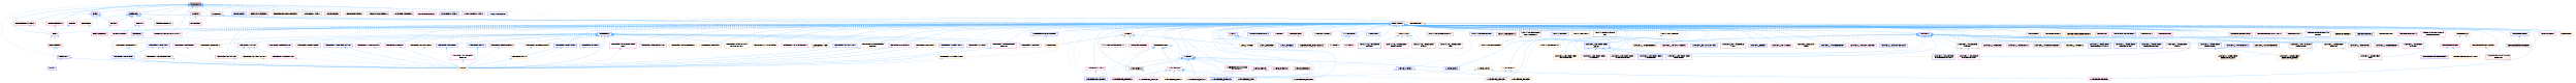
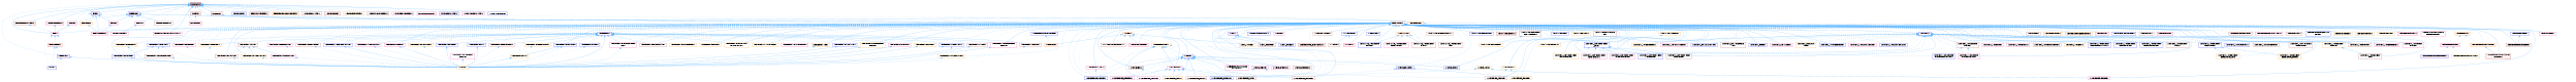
  digraph {
    fontname=Lato
    node [color=deeppink fillcolor=white fontname=Lato fontsize=10 shape=box style=filled]
    edge [color=steelblue1 dir=back fontname=Lato fontsize=10 labelfontname=Helvetica labelfontsize=10 style=solid]
    n1 [fillcolor=grey60 fontcolor=black height=0.2 label="Timespan.h" width=0.4]
    n2 [height=0.2 label="Base64.h" width=0.4]
    n3 [height=0.2 label="Core.h" width=0.4]
    n4 [color=blue fillcolor="#FFF0F0" height=0.2 label="SlateBasics.h" width=0.4]
    n5 [color=darkorange height=0.2 label="UnrealEd.h" width=0.4]
    n6 [color=brown fillcolor="#FFF0F0" height=0.2 label="CoreMinimal.h" width=0.4]
    n7 [fillcolor="#FFF0F0" height=0.2 label="CoreSharedPCH.h" width=0.4]
    n8 [height=0.2 label="EngineAnalyticsSessionSummary.h" width=0.4]
    n9 [color=blue height=0.2 label="CoroTimeout.h" width=0.4]
    n10 [color=blue fillcolor="#FFF0F0" height=0.2 label="DateTime.h" width=0.4]
    n11 [fillcolor="#FFF0F0" height=0.2 label="Future.h" width=0.4]
    n12 [color=brown height=0.2 label="InteractiveProcess.h" width=0.4]
    n13 [fillcolor="#FFF0F0" height=0.2 label="MonitoredProcess.h" width=0.4]
    n14 [color=darkorange fillcolor="#FFF0F0" height=0.2 label="NoExportTypes.h" width=0.4]
    n15 [fillcolor="#FFF0F0" height=0.2 label="Variant.h" width=0.4]
    n16 [color=brown fillcolor="#FFF0F0" height=0.2 label="DefaultValueHelper.h" width=0.4]
    n17 [color=blue fillcolor="#FFF0F0" height=0.2 label="Event.h" width=0.4]
    n18 [color=darkorange fillcolor="#FFF0F0" height=0.2 label="ParallelFor.h" width=0.4]
    n19 [fillcolor="#FFF0F0" height=0.2 label="TaskPrivate.h" width=0.4]
    n20 [color=darkorange fillcolor="#FFF0F0" height=0.2 label="GenericPlatformCrashContext.h" width=0.4]
    n21 [color=brown fillcolor="#FFF0F0" height=0.2 label="GenericPlatformMutex.h" width=0.4]
    n22 [color=brown height=0.2 label="MacPlatformMutex.h" width=0.4]
    n23 [color=brown fillcolor="#FFF0F0" height=0.2 label="MacSemaphore.h" width=0.4]
    n24 [color=darkorange height=0.2 label="MediaIOCoreUtilities.h" width=0.4]
    n25 [color=brown height=0.2 label="MediaThumbnailSection.h" width=0.4]
    n26 [height=0.2 label="MovieSceneMediaData.h" width=0.4]
    n27 [fillcolor="#FFF0F0" height=0.2 label="PThreadSemaphore.h" width=0.4]
    n28 [color=brown fillcolor="#FFF0F0" height=0.2 label="Timecode.h" width=0.4]
    n29 [color=brown fillcolor="#FFF0F0" height=0.2 label="Timeout.h" width=0.4]
    n30 [color=blue fillcolor="#FFF0F0" height=0.2 label="UnixPlatformMutex.h" width=0.4]
    n31 [height=0.2 label="WindowsPlatformMutex.h" width=0.4]
    n32 [color=blue height=0.2 label="WindowsSemaphore.h" width=0.4]
-   n33 [color=blue fillcolor="#FFF0F0" height=0.2 label="BonePose.h" width=0.4]
    n34 [height=0.2 label="KeyChainUtilities.h" width=0.4]
    n35 [color=brown fillcolor="#FFF0F0" height=0.2 label="CoreUObject.h" width=0.4]
    n36 [color=blue height=0.2 label="Engine.h" width=0.4]
    n37 [color=brown height=0.2 label="AIAsyncTaskBlueprintProxy.h" width=0.4]
    n38 [color=blue height=0.2 label="AIBlueprintHelperLibrary.h" width=0.4]
    n39 [height=0.2 label="AIConfig.h" width=0.4]
    n40 [color=darkorange fillcolor="#FFF0F0" height=0.2 label="AIController.h" width=0.4]
-   n41 [color=brown fillcolor="#FFF0F0" height=0.2 label="AIDataProvider.h" width=0.4]
    n42 [color=brown fillcolor="#FFF0F0" height=0.2 label="AIDataProvider_QueryParams.h" width=0.4]
    n43 [color=brown height=0.2 label="AIHotSpotManager.h" width=0.4]
    n44 [color=brown height=0.2 label="AIModule.h" width=0.4]
    n45 [color=blue height=0.2 label="AIPerceptionComponent.h" width=0.4]
    n46 [color=blue height=0.2 label="AIPerceptionListenerInterface.h" width=0.4]
    n47 [height=0.2 label="AIPerceptionStimuliSource\lComponent.h" width=0.4]
    n48 [height=0.2 label="AIPerceptionSystem.h" width=0.4]
    n49 [color=darkorange height=0.2 label="AIPerceptionTypes.h" width=0.4]
    n50 [color=blue fillcolor="#FFF0F0" height=0.2 label="AISense.h" width=0.4]
    n51 [height=0.2 label="AISenseConfig.h" width=0.4]
    n52 [color=blue height=0.2 label="AISenseConfig_Blueprint.h" width=0.4]
    n53 [color=brown height=0.2 label="AISenseConfig_Damage.h" width=0.4]
    n54 [height=0.2 label="AISenseConfig_Hearing.h" width=0.4]
    n55 [height=0.2 label="AISenseConfig_Prediction.h" width=0.4]
    n56 [color=brown height=0.2 label="AISenseConfig_Sight.h" width=0.4]
    n57 [color=darkorange height=0.2 label="AISenseConfig_Team.h" width=0.4]
    n58 [color=brown height=0.2 label="AISenseConfig_Touch.h" width=0.4]
    n59 [height=0.2 label="AISense_Blueprint.h" width=0.4]
-   n60 [color=blue height=0.2 label="AISense_AISense.h" width=0.4]
+   n60 [color=blue height=0.2 label="AISense_Damage.h" width=0.4]
    n61 [color=darkorange height=0.2 label="AISenseEvent_Damage.h" width=0.4]
    n62 [height=0.2 label="AISense_Hearing.h" width=0.4]
    n63 [color=brown height=0.2 label="AISenseEvent_Hearing.h" width=0.4]
    n64 [color=brown height=0.2 label="AISense_Prediction.h" width=0.4]
    n65 [color=darkorange height=0.2 label="AISense_Sight.h" width=0.4]
    n66 [height=0.2 label="AISightTargetInterface.h" width=0.4]
    n67 [color=brown height=0.2 label="AISense_Team.h" width=0.4]
    n68 [color=blue height=0.2 label="AISense_Touch.h" width=0.4]
    n69 [color=darkorange height=0.2 label="AISenseEvent.h" width=0.4]
    n70 [fillcolor="#FFF0F0" height=0.2 label="AIResourceInterface.h" width=0.4]
    n71 [color=blue height=0.2 label="AIResources.h" width=0.4]
    n72 [fillcolor="#FFF0F0" height=0.2 label="AISystem.h" width=0.4]
    n73 [color=blue height=0.2 label="AISystemBase.h" width=0.4]
    n74 [color=blue fillcolor="#FFF0F0" height=0.2 label="AITask.h" width=0.4]
    n75 [color=brown height=0.2 label="AITask_LockLogic.h" width=0.4]
    n76 [color=darkorange height=0.2 label="AITask_MoveTo.h" width=0.4]
    n77 [color=blue height=0.2 label="AITask_RunEQS.h" width=0.4]
    n78 [color=darkorange fillcolor="#FFF0F0" height=0.2 label="AITypes.h" width=0.4]
    n79 [color=darkorange fillcolor="#FFF0F0" height=0.2 label="AbilityAsync.h" width=0.4]
    n80 [color=blue height=0.2 label="AbilityAsync_WaitAttribute\lChanged.h" width=0.4]
    n81 [height=0.2 label="AbilityAsync_WaitGameplay\lEffectApplied.h" width=0.4]
    n82 [color=brown height=0.2 label="AbilityAsync_WaitGameplay\lEvent.h" width=0.4]
    n83 [color=brown height=0.2 label="AbilityAsync_WaitGameplay\lTag.h" width=0.4]
    n84 [color=brown height=0.2 label="AbilitySystemBlueprintLibrary.h" width=0.4]
    n85 [color=darkorange height=0.2 label="AbilitySystemComponent.h" width=0.4]
    n86 [color=blue height=0.2 label="AbilitySystemDebugHUD.h" width=0.4]
    n87 [color=brown fillcolor="#FFF0F0" height=0.2 label="AbilitySystemGlobals.h" width=0.4]
    n88 [color=darkorange height=0.2 label="AbilitySystemInterface.h" width=0.4]
    n89 [color=darkorange height=0.2 label="AbilitySystemTestPawn.h" width=0.4]
    n90 [color=blue height=0.2 label="AbilitySystemLog.h" width=0.4]
    n91 [color=brown height=0.2 label="AbilitySystemReplication\lProxyInterface.h" width=0.4]
    n92 [color=darkorange height=0.2 label="AbilitySystemStats.h" width=0.4]
    n93 [color=brown height=0.2 label="AbilitySystemTestAttribute\lSet.h" width=0.4]
    n94 [color=blue fillcolor="#FFF0F0" height=0.2 label="AbilityTask.h" width=0.4]
    n95 [color=darkorange height=0.2 label="AbilityTask_ApplyRootMotion\lConstantForce.h" width=0.4]
-   n96 [height=0.2 label="AbilityTask_ApplyRootMotion\lJumpForce.h" width=0.4]
+   n96 [height=0.2 label="AbilityTask_ApplyRootMotion\lQueryParams.h" width=0.4]
    n97 [height=0.2 label="AbilityTask_ApplyRootMotion\lMoveToActorForce.h" width=0.4]
    n98 [color=blue height=0.2 label="AbilityTask_ApplyRootMotion\lMoveToForce.h" width=0.4]
    n99 [color=brown height=0.2 label="AbilityTask_ApplyRootMotion\lRadialForce.h" width=0.4]
    n100 [color=blue height=0.2 label="AbilityTask_ApplyRootMotion\l_Base.h" width=0.4]
    n101 [color=darkorange height=0.2 label="AbilityTask_MoveToLocation.h" width=0.4]
    n102 [height=0.2 label="AbilityTask_NetworkSyncPoint.h" width=0.4]
    n103 [color=blue height=0.2 label="AbilityTask_PlayAnimAndWait.h" width=0.4]
    n104 [color=brown height=0.2 label="AbilityTask_PlayMontageAnd\lWait.h" width=0.4]
    n105 [color=blue height=0.2 label="AbilityTask_Repeat.h" width=0.4]
    n106 [height=0.2 label="AbilityTask_SpawnActor.h" width=0.4]
    n107 [color=darkorange height=0.2 label="AbilityTask_StartAbility\lState.h" width=0.4]
    n108 [color=blue height=0.2 label="AbilityTask_VisualizeTargeting.h" width=0.4]
    n109 [height=0.2 label="AbilityTask_WaitAbilityActivate.h" width=0.4]
    n110 [color=blue height=0.2 label="AbilityTask_WaitAbilityCommit.h" width=0.4]
    n111 [color=brown height=0.2 label="AbilityTask_WaitAttribute\lChange.h" width=0.4]
    n112 [color=blue height=0.2 label="AbilityTask_WaitAttribute\lChangeRatioThreshold.h" width=0.4]
    n113 [height=0.2 label="AbilityTask_WaitAttribute\lChangeThreshold.h" width=0.4]
    n114 [height=0.2 label="AbilityTask_WaitCancel.h" width=0.4]
    n115 [height=0.2 label="AbilityTask_WaitConfirm.h" width=0.4]
    n116 [color=brown height=0.2 label="AbilityTask_WaitConfirmCancel.h" width=0.4]
    n117 [color=darkorange height=0.2 label="AbilityTask_WaitDelay.h" width=0.4]
    n118 [color=blue height=0.2 label="AbilityTask_WaitGameplay\lEffectApplied.h" width=0.4]
    n119 [color=darkorange height=0.2 label="AbilityTask_WaitGameplay\lEffectApplied_Self.h" width=0.4]
    n120 [color=darkorange height=0.2 label="AbilityTask_WaitGameplay\lEffectApplied_Target.h" width=0.4]
    n121 [color=blue height=0.2 label="AbilityTask_WaitGameplay\lEffectBlockedImmunity.h" width=0.4]
    n122 [color=blue height=0.2 label="AbilityTask_WaitGameplay\lEffectRemoved.h" width=0.4]
    n123 [color=blue height=0.2 label="AbilityTask_WaitGameplay\lEffectStackChange.h" width=0.4]
    n124 [color=brown height=0.2 label="AbilityTask_WaitGameplay\lEvent.h" width=0.4]
    n125 [color=darkorange height=0.2 label="AbilityTask_WaitGameplay\lTagBase.h" width=0.4]
    n126 [color=brown height=0.2 label="AbilityTask_WaitGameplay\lTag.h" width=0.4]
    n127 [color=blue height=0.2 label="AbilityTask_WaitInputPress.h" width=0.4]
    n128 [color=brown height=0.2 label="AbilityTask_WaitInputRelease.h" width=0.4]
    n129 [color=brown height=0.2 label="AbilityTask_WaitMovement\lModeChange.h" width=0.4]
    n130 [color=brown height=0.2 label="AbilityTask_WaitOverlap.h" width=0.4]
    n131 [height=0.2 label="AbilityTask_WaitTargetData.h" width=0.4]
    n132 [height=0.2 label="AbilityTask_WaitVelocity\lChange.h" width=0.4]
    n133 [color=brown height=0.2 label="AboutScreen.h" width=0.4]
    n134 [color=darkorange fillcolor="#FFF0F0" height=0.2 label="AcquiredResources.h" width=0.4]
    n135 [color=darkorange fillcolor="#FFF0F0" height=0.2 label="ActiveGameplayEffectIterator.h" width=0.4]
    n136 [fillcolor="#FFF0F0" height=0.2 label="ActiveSound.h" width=0.4]
    n137 [color=blue height=0.2 label="ActiveStateMachineScope.h" width=0.4]
    n138 [color=brown height=0.2 label="ActorChannel.h" width=0.4]
    n139 [fillcolor="#FFF0F0" height=0.2 label="ActorDataLayer.h" width=0.4]
    n140 [fillcolor="#FFF0F0" height=0.2 label="ActorDescContainer.h" width=0.4]
    n141 [color=blue fillcolor="#FFF0F0" height=0.2 label="ActorDescContainerCollection.h" width=0.4]
    n142 [color=darkorange height=0.2 label="ActorDescContainerSubsystem.h" width=0.4]
    n143 [color=darkorange fillcolor="#FFF0F0" height=0.2 label="ActorDescContainerInstance.h" width=0.4]
-   n144 [color=brown fillcolor="#FFF0F0" height=0.2 label="ActorDescContainerInstance\lDateTime.h" width=0.4]
+   n144 [color=brown fillcolor="#FFF0F0" height=0.2 label="ActorDescContainerInstance\lCollection.h" width=0.4]
    n145 [color=darkorange fillcolor="#FFF0F0" height=0.2 label="ActorDescList.h" width=0.4]
    n146 [color=brown height=0.2 label="ActorDragDropGraphEdOp.h" width=0.4]
    n147 [color=blue height=0.2 label="ActorDragDropOp.h" width=0.4]
    n148 [color=brown fillcolor="#FFF0F0" height=0.2 label="ActorEditorContextState.h" width=0.4]
    n149 [height=0.2 label="ActorEditorContextSubsystem.h" width=0.4]
    n150 [color=brown height=0.2 label="ActorEditorUtils.h" width=0.4]
    n151 [color=blue height=0.2 label="ActorElementEditorCopyAnd\lPaste.h" width=0.4]
    n152 [color=darkorange height=0.2 label="ActorExporterT3D.h" width=0.4]
    n153 [color=blue fillcolor="#FFF0F0" height=0.2 label="ActorFactory.h" width=0.4]
    n154 [height=0.2 label="ActorFactoryAmbientSound.h" width=0.4]
    n155 [height=0.2 label="ActorFactoryBlueprint.h" width=0.4]
    n156 [height=0.2 label="ActorFactoryBoxReflection\lCapture.h" width=0.4]
    n157 [color=darkorange height=0.2 label="ActorFactoryCameraActor.h" width=0.4]
    n158 [color=blue height=0.2 label="ActorFactoryCharacter.h" width=0.4]
    n159 [color=blue height=0.2 label="ActorFactoryClass.h" width=0.4]
    n160 [color=brown height=0.2 label="ActorFactoryDeferredDecal.h" width=0.4]
    n161 [color=darkorange height=0.2 label="ActorFactoryDirectionalLight.h" width=0.4]
    n162 [color=blue height=0.2 label="ActorFactoryEmitter.h" width=0.4]
    n163 [color=blue height=0.2 label="ActorFactoryEmptyActor.h" width=0.4]
    n164 [color=darkorange height=0.2 label="ActorFactoryPawn.h" width=0.4]
    n165 [height=0.2 label="ActorFactoryExponentialHeight\lFog.h" width=0.4]
    n166 [color=brown height=0.2 label="ActorFactoryLocalFogVolume.h" width=0.4]
    n167 [color=darkorange height=0.2 label="ActorFactoryNote.h" width=0.4]
    n168 [color=blue height=0.2 label="ActorFactoryPhysicsAsset.h" width=0.4]
    n169 [color=darkorange height=0.2 label="ActorFactoryPlanarReflection.h" width=0.4]
    n170 [color=darkorange height=0.2 label="ActorFactoryPlaneReflection\lCapture.h" width=0.4]
    n171 [height=0.2 label="ActorFactoryPlayerStart.h" width=0.4]
    n172 [color=darkorange height=0.2 label="ActorFactoryPointLight.h" width=0.4]
    n173 [color=darkorange height=0.2 label="ActorFactoryRectLight.h" width=0.4]
    n174 [color=darkorange height=0.2 label="ActorFactoryRuntimeVirtual\lTextureVolume.h" width=0.4]
    n175 [color=blue height=0.2 label="ActorFactorySkeletalMesh.h" width=0.4]
    n176 [color=darkorange height=0.2 label="ActorFactoryAnimationAsset.h" width=0.4]
    n177 [color=darkorange height=0.2 label="ActorFactorySkyAtmosphere.h" width=0.4]
    n178 [color=brown height=0.2 label="ActorFactorySkyLight.h" width=0.4]
    n179 [height=0.2 label="ActorFactorySphereReflection\lCapture.h" width=0.4]
    n180 [color=brown height=0.2 label="ActorFactorySpotLight.h" width=0.4]
    n181 [color=blue height=0.2 label="ActorFactoryStaticMesh.h" width=0.4]
    n182 [color=blue height=0.2 label="ActorFactoryBasicShape.h" width=0.4]
    n183 [color=brown height=0.2 label="ActorFactoryInteractiveFoliage.h" width=0.4]
    n184 [color=darkorange height=0.2 label="ActorFactoryTargetPoint.h" width=0.4]
    n185 [height=0.2 label="ActorFactoryTextRender.h" width=0.4]
    n186 [color=darkorange height=0.2 label="ActorFactoryTriggerBox.h" width=0.4]
    n187 [height=0.2 label="ActorFactoryTriggerCapsule.h" width=0.4]
    n188 [color=brown height=0.2 label="ActorFactoryTriggerSphere.h" width=0.4]
    n189 [color=blue height=0.2 label="ActorFactoryVectorFieldVolume.h" width=0.4]
    n190 [color=brown height=0.2 label="ActorFactoryVolume.h" width=0.4]
    n191 [color=brown height=0.2 label="ActorFactoryBoxVolume.h" width=0.4]
    n192 [color=darkorange height=0.2 label="ActorFactoryCylinderVolume.h" width=0.4]
    n193 [height=0.2 label="ActorFactorySphereVolume.h" width=0.4]
    n194 [height=0.2 label="ActorFactoryVolumetricCloud.h" width=0.4]
-   n195 [color=blue height=0.2 label="ActorGroupingUtils.h" width=0.4]
+   n195 [color=darkorange height=0.2 label="ActorGroupingUtils.h" width=0.4]
    n196 [color=darkorange height=0.2 label="ActorPositioning.h" width=0.4]
    n197 [fillcolor="#FFF0F0" height=0.2 label="ActorReferencesUtils.h" width=0.4]
    n198 [height=0.2 label="ActorTextureStreamingBuild\lDataComponent.h" width=0.4]
-   n199 [color=darkorange height=0.2 label="AddPatchTool.h" width=0.4]
    n200 [height=0.2 label="AddPrimitiveTool.h" width=0.4]
    n1 -> n2 [style=dashed]
    n1 -> n3
    n1 -> n4 [style=dashed]
    n1 -> n5 [style=dotted]
    n1 -> n6
    n1 -> n7 [style=dotted]
    n1 -> n8
    n1 -> n9 [style=dashed]
    n1 -> n10
    n1 -> n11 [style=dotted]
    n1 -> n12 [style=dashed]
    n1 -> n13
    n1 -> n14 [style=dashed]
    n1 -> n15 [style=dashed]
    n1 -> n16 [style=dashed]
    n1 -> n17
    n1 -> n18 [style=dotted]
    n1 -> n19
    n1 -> n20
    n1 -> n21
    n1 -> n22
    n1 -> n23
    n1 -> n24 [style=dotted]
    n1 -> n25 [style=dashed]
    n1 -> n26 [style=dashed]
    n1 -> n27 [style=dotted]
    n1 -> n28
    n1 -> n29 [style=dotted]
    n1 -> n30 [style=dotted]
    n1 -> n31 [style=dotted]
    n1 -> n32
-   n2 -> n33 [style=dotted]
    n2 -> n34
    n3 -> n4 [style=dotted]
    n3 -> n35 [style=dashed]
    n3 -> n36 [style=dotted]
    n4 -> n5
    n4 -> n36 [style=dotted]
    n6 -> n3 [style=dashed]
    n6 -> n7
    n6 -> n8 [style=dashed]
-   n6 -> n33 [style=dashed]
    n6 -> n34 [style=dashed]
    n6 -> n37
    n6 -> n38
    n6 -> n39 [style=dashed]
    n6 -> n40 [style=dotted]
-   n6 -> n41
    n6 -> n42 [style=dashed]
    n6 -> n43
    n6 -> n44 [style=dotted]
    n6 -> n45 [style=dashed]
    n6 -> n46
    n6 -> n47
    n6 -> n48
    n6 -> n49 [style=dotted]
    n6 -> n50
    n6 -> n51
    n6 -> n52 [style=dashed]
    n6 -> n53
    n6 -> n54 [style=dotted]
    n6 -> n55 [style=dashed]
    n6 -> n56 [style=dotted]
    n6 -> n57 [style=dotted]
    n6 -> n58
    n6 -> n59 [style=dashed]
    n6 -> n60 [style=dashed]
    n6 -> n61 [style=dashed]
    n6 -> n62 [style=dotted]
    n6 -> n63
    n6 -> n64 [style=dotted]
    n6 -> n65 [style=dotted]
    n6 -> n66
    n6 -> n67
    n6 -> n68
    n6 -> n69
    n6 -> n70
    n6 -> n71 [style=dotted]
    n6 -> n72
    n6 -> n73
    n6 -> n74 [style=dashed]
    n6 -> n75
    n6 -> n76 [style=dashed]
    n6 -> n77
    n6 -> n78 [style=dotted]
    n6 -> n79 [style=dotted]
    n6 -> n80
    n6 -> n81 [style=dashed]
    n6 -> n82 [style=dashed]
    n6 -> n83 [style=dotted]
    n6 -> n84 [style=dotted]
    n6 -> n85 [style=dashed]
    n6 -> n86
    n6 -> n87 [style=dashed]
    n6 -> n88 [style=dashed]
    n6 -> n89 [style=dotted]
    n6 -> n90 [style=dashed]
    n6 -> n91 [style=dashed]
    n6 -> n92
    n6 -> n93 [style=dotted]
    n6 -> n94
    n6 -> n95
    n6 -> n96
    n6 -> n97 [style=dotted]
    n6 -> n98 [style=dashed]
    n6 -> n99
    n6 -> n100 [style=dotted]
    n6 -> n101 [style=dotted]
    n6 -> n102 [style=dashed]
    n6 -> n103 [style=dashed]
    n6 -> n104 [style=dashed]
    n6 -> n105
    n6 -> n106
    n6 -> n107 [style=dotted]
    n6 -> n108
    n6 -> n109 [style=dotted]
    n6 -> n110 [style=dashed]
    n6 -> n111 [style=dashed]
    n6 -> n112 [style=dashed]
    n6 -> n113
    n6 -> n114 [style=dotted]
    n6 -> n115
    n6 -> n116 [style=dashed]
    n6 -> n117
    n6 -> n118 [style=dashed]
    n6 -> n119 [style=dashed]
    n6 -> n120
    n6 -> n121
    n6 -> n122 [style=dashed]
    n6 -> n123 [style=dashed]
    n6 -> n124 [style=dotted]
    n6 -> n125
    n6 -> n126
    n6 -> n127 [style=dotted]
    n6 -> n128 [style=dashed]
    n6 -> n129
    n6 -> n130
    n6 -> n131
    n6 -> n132 [style=dashed]
    n6 -> n133 [style=dashed]
    n6 -> n134 [style=dotted]
    n6 -> n135
    n6 -> n136
    n6 -> n137 [style=dotted]
    n6 -> n138 [style=dashed]
    n6 -> n139 [style=dotted]
    n6 -> n140 [style=dotted]
    n6 -> n141 [style=dotted]
    n6 -> n142 [style=dotted]
    n6 -> n143 [style=dashed]
    n6 -> n144
    n6 -> n145 [style=dotted]
    n6 -> n146
    n6 -> n147 [style=dashed]
    n6 -> n148 [style=dotted]
    n6 -> n149 [style=dashed]
    n6 -> n150 [style=dotted]
    n6 -> n151 [style=dotted]
    n6 -> n152
    n6 -> n153 [style=dashed]
    n6 -> n154 [style=dotted]
    n6 -> n155
    n6 -> n156 [style=dotted]
    n6 -> n157 [style=dotted]
    n6 -> n158 [style=dashed]
    n6 -> n159 [style=dotted]
    n6 -> n160 [style=dashed]
    n6 -> n161 [style=dotted]
    n6 -> n162 [style=dotted]
    n6 -> n163
    n6 -> n164 [style=dashed]
    n6 -> n165 [style=dashed]
    n6 -> n166
    n6 -> n167
    n6 -> n168 [style=dotted]
    n6 -> n169 [style=dotted]
    n6 -> n170
    n6 -> n171
    n6 -> n172 [style=dotted]
    n6 -> n173
    n6 -> n174
    n6 -> n175 [style=dashed]
    n6 -> n176 [style=dashed]
    n6 -> n177
    n6 -> n178 [style=dotted]
    n6 -> n179
    n6 -> n180 [style=dotted]
    n6 -> n181 [style=dashed]
    n6 -> n182
    n6 -> n183 [style=dotted]
    n6 -> n184 [style=dashed]
    n6 -> n185 [style=dotted]
    n6 -> n186 [style=dashed]
    n6 -> n187 [style=dotted]
    n6 -> n188 [style=dashed]
    n6 -> n189 [style=dashed]
    n6 -> n190 [style=dotted]
    n6 -> n191
    n6 -> n192
    n6 -> n193 [style=dotted]
    n6 -> n194 [style=dotted]
    n6 -> n195 [style=dotted]
    n6 -> n196 [style=dashed]
    n6 -> n197
    n6 -> n198 [style=dashed]
-   n6 -> n199
    n6 -> n200 [style=dotted]
    n10 -> n3 [style=dotted]
    n10 -> n6
    n10 -> n7 [style=dotted]
    n10 -> n8 [style=dotted]
    n10 -> n11
    n10 -> n12
    n10 -> n13 [style=dashed]
    n10 -> n14 [style=dotted]
    n10 -> n15 [style=dotted]
    n11 -> n7
    n13 -> n3
-   n14 -> n199
    n14 -> n200
    n15 -> n3
    n17 -> n3 [style=dotted]
    n17 -> n7
    n17 -> n11
    n17 -> n18 [style=dotted]
    n17 -> n19 [style=dotted]
    n18 -> n7
    n21 -> n3 [style=dashed]
    n28 -> n14
    n29 -> n19
    n35 -> n4 [style=dotted]
    n35 -> n36 [style=dashed]
-   n41 -> n42 [style=dotted]
    n46 -> n40 [style=dashed]
    n48 -> n45 [style=dashed]
    n49 -> n45 [style=dashed]
    n49 -> n48 [style=dotted]
    n49 -> n50 [style=dashed]
    n49 -> n51
    n49 -> n54
    n49 -> n56 [style=dotted]
    n49 -> n69 [style=dotted]
    n50 -> n45 [style=dashed]
    n50 -> n47 [style=dotted]
    n50 -> n48 [style=dotted]
    n50 -> n51 [style=dashed]
    n50 -> n52 [style=dotted]
    n50 -> n53
    n50 -> n54 [style=dashed]
    n50 -> n55 [style=dashed]
    n50 -> n56 [style=dotted]
    n50 -> n57
    n50 -> n58
    n50 -> n59
    n50 -> n60 [style=dotted]
    n50 -> n62 [style=dashed]
    n50 -> n64 [style=dotted]
    n50 -> n65 [style=dotted]
    n50 -> n67
    n50 -> n68
    n51 -> n52 [style=dashed]
    n51 -> n53 [style=dotted]
    n51 -> n54 [style=dotted]
    n51 -> n55
    n51 -> n56
    n51 -> n57 [style=dashed]
    n51 -> n58 [style=dotted]
    n60 -> n53 [style=dashed]
    n60 -> n61
    n62 -> n54 [style=dotted]
    n62 -> n63 [style=dashed]
    n65 -> n56 [style=dashed]
    n65 -> n66
    n67 -> n57 [style=dashed]
    n69 -> n61 [style=dotted]
    n69 -> n63 [style=dotted]
    n73 -> n44
    n73 -> n72 [style=dotted]
    n74 -> n75
    n74 -> n76 [style=dotted]
    n74 -> n77 [style=dashed]
    n78 -> n37 [style=dotted]
    n78 -> n40
    n78 -> n49 [style=dashed]
    n78 -> n70
    n78 -> n76
    n79 -> n80
    n79 -> n81 [style=dotted]
    n79 -> n82
    n79 -> n83 [style=dotted]
    n88 -> n89 [style=dashed]
    n91 -> n85
    n94 -> n95 [style=dotted]
    n94 -> n96 [style=dashed]
    n94 -> n97 [style=dashed]
    n94 -> n98 [style=dotted]
    n94 -> n99
    n94 -> n100 [style=dotted]
    n94 -> n101
    n94 -> n102 [style=dotted]
    n94 -> n103 [style=dashed]
    n94 -> n104 [style=dashed]
    n94 -> n105 [style=dotted]
    n94 -> n106 [style=dotted]
    n94 -> n107 [style=dashed]
    n94 -> n108 [style=dashed]
    n94 -> n109 [style=dotted]
    n94 -> n110 [style=dotted]
    n94 -> n111 [style=dashed]
    n94 -> n112 [style=dotted]
    n94 -> n113 [style=dashed]
    n94 -> n114 [style=dashed]
    n94 -> n115 [style=dotted]
    n94 -> n116 [style=dotted]
    n94 -> n117 [style=dotted]
    n94 -> n118 [style=dotted]
    n94 -> n121 [style=dotted]
    n94 -> n122
    n94 -> n123
    n94 -> n124 [style=dotted]
    n94 -> n125 [style=dotted]
    n94 -> n127 [style=dotted]
    n94 -> n128 [style=dotted]
    n94 -> n129 [style=dotted]
    n94 -> n130
    n94 -> n131 [style=dotted]
    n94 -> n132
    n100 -> n95 [style=dotted]
    n100 -> n96 [style=dashed]
    n100 -> n97
    n100 -> n98
    n100 -> n99 [style=dotted]
    n111 -> n112 [style=dotted]
    n111 -> n113 [style=dashed]
    n118 -> n119
    n118 -> n120
    n125 -> n126
    n140 -> n141 [style=dotted]
    n140 -> n142 [style=dotted]
    n143 -> n144
    n145 -> n140 [style=dotted]
    n145 -> n143 [style=dotted]
    n147 -> n146
    n153 -> n5
    n153 -> n154
    n153 -> n155 [style=dashed]
    n153 -> n157 [style=dashed]
    n153 -> n158
    n153 -> n159 [style=dashed]
    n153 -> n160
    n153 -> n161
    n153 -> n162 [style=dotted]
    n153 -> n163 [style=dashed]
    n153 -> n165
    n153 -> n166
    n153 -> n167 [style=dashed]
    n153 -> n168 [style=dotted]
    n153 -> n169 [style=dotted]
    n153 -> n170 [style=dotted]
    n153 -> n171
    n153 -> n172 [style=dashed]
    n153 -> n173 [style=dotted]
    n153 -> n174
    n153 -> n175
    n153 -> n177 [style=dashed]
    n153 -> n178 [style=dotted]
    n153 -> n179
    n153 -> n180
    n153 -> n181 [style=dashed]
    n153 -> n184 [style=dotted]
    n153 -> n185 [style=dotted]
    n153 -> n186
    n153 -> n187 [style=dashed]
    n153 -> n188 [style=dashed]
    n153 -> n189 [style=dotted]
    n153 -> n190 [style=dotted]
    n153 -> n194 [style=dotted]
    n154 -> n5 [style=dashed]
    n155 -> n5
    n156 -> n5 [style=dashed]
    n157 -> n5 [style=dotted]
    n158 -> n5
    n159 -> n5
    n160 -> n5 [style=dashed]
    n161 -> n5 [style=dotted]
    n162 -> n5 [style=dotted]
    n163 -> n5 [style=dashed]
    n163 -> n164
    n164 -> n5
    n165 -> n5 [style=dashed]
    n167 -> n5 [style=dotted]
    n168 -> n5
    n170 -> n5
    n171 -> n5
    n172 -> n5
    n175 -> n5 [style=dotted]
    n175 -> n176 [style=dotted]
    n176 -> n5 [style=dashed]
    n178 -> n5
    n179 -> n5
    n180 -> n5 [style=dotted]
    n181 -> n5 [style=dashed]
    n181 -> n182
    n181 -> n183 [style=dotted]
    n182 -> n5
    n183 -> n5 [style=dotted]
    n184 -> n5
    n185 -> n5 [style=dotted]
    n186 -> n5 [style=dotted]
    n187 -> n5 [style=dotted]
    n188 -> n5 [style=dashed]
    n189 -> n5
    n190 -> n191 [style=dashed]
    n190 -> n192
    n190 -> n193
    n191 -> n5 [style=dotted]
    n192 -> n5 [style=dotted]
    n193 -> n5 [style=dashed]
  }
